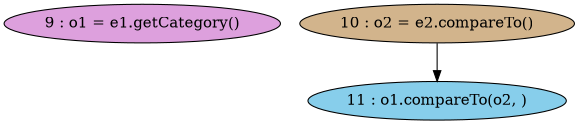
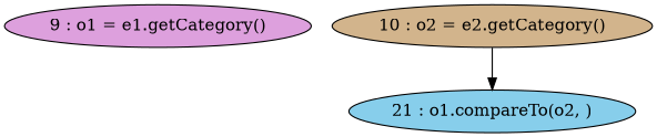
  digraph {
    node [style=filled]
    "9 : o1 = e1.getCategory()" [fillcolor=plum]
-   "10 : o2 = e2.getCategory()" [fillcolor=tan label="10 : o2 = e2.compareTo()"]
-   "11 : o1.compareTo(o2, )" [fillcolor=skyblue]
+   "10 : o2 = e2.getCategory()" [fillcolor=tan]
+   "11 : o1.compareTo(o2, )" [fillcolor=skyblue label="21 : o1.compareTo(o2, )"]
    "10 : o2 = e2.getCategory()" -> "11 : o1.compareTo(o2, )"
  }
